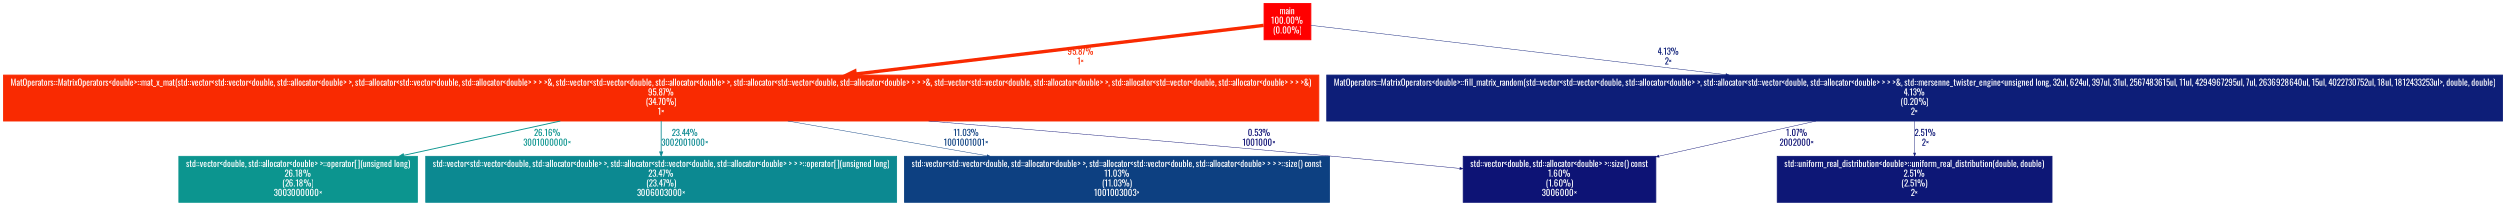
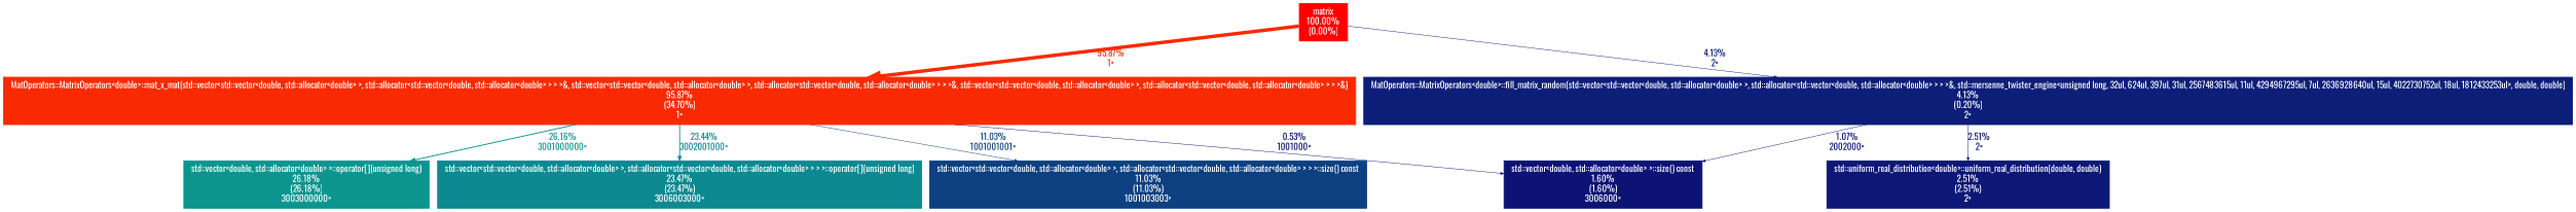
  digraph {
    fontname=Oswald
    nodesep=0.125
    ranksep=0.25
    node [fontcolor="#ffffff" fontname=Oswald fontsize=10.00 shape=box style=filled]
    edge [arrowsize=0.35 fontname=Oswald fontsize=10.00 labeldistance=0.50 penwidth=0.50]
-   n1 [color="#ff0000" height=0 label="main\n100.00%\n(0.00%)" width=0]
+   n1 [color="#ff0000" height=0 label="matrix\n100.00%\n(0.00%)" width=0]
    n2 [color="#f92a01" height=0 label="MatOperators::MatrixOperators<double>::mat_x_mat(std::vector<std::vector<double, std::allocator<double> >, std::allocator<std::vector<double, std::allocator<double> > > >&, std::vector<std::vector<double, std::allocator<double> >, std::allocator<std::vector<double, std::allocator<double> > > >&, std::vector<std::vector<double, std::allocator<double> >, std::allocator<std::vector<double, std::allocator<double> > > >&)\n95.87%\n(34.70%)\n1×" width=0]
    n3 [color="#0d1e78" height=0 label="MatOperators::MatrixOperators<double>::fill_matrix_random(std::vector<std::vector<double, std::allocator<double> >, std::allocator<std::vector<double, std::allocator<double> > > >&, std::mersenne_twister_engine<unsigned long, 32ul, 624ul, 397ul, 31ul, 2567483615ul, 11ul, 4294967295ul, 7ul, 2636928640ul, 15ul, 4022730752ul, 18ul, 1812433253ul>, double, double)\n4.13%\n(0.20%)\n2×" width=0]
    n4 [color="#0c958f" height=0 label="std::vector<double, std::allocator<double> >::operator[](unsigned long)\n26.18%\n(26.18%)\n3003000000×" width=0]
    n5 [color="#0c8991" height=0 label="std::vector<std::vector<double, std::allocator<double> >, std::allocator<std::vector<double, std::allocator<double> > > >::operator[](unsigned long)\n23.47%\n(23.47%)\n3006003000×" width=0]
    n6 [color="#0d4081" height=0 label="std::vector<std::vector<double, std::allocator<double> >, std::allocator<std::vector<double, std::allocator<double> > > >::size() const\n11.03%\n(11.03%)\n1001003003×" width=0]
    n7 [color="#0d1375" height=0 label="std::vector<double, std::allocator<double> >::size() const\n1.60%\n(1.60%)\n3006000×" width=0]
    n8 [color="#0d1776" height=0 label="std::uniform_real_distribution<double>::uniform_real_distribution(double, double)\n2.51%\n(2.51%)\n2×" width=0]
    n1 -> n2 [arrowsize=0.98 color="#f92a01" fontcolor="#f92a01" label="95.87%\n1×" labeldistance=3.83 penwidth=3.83]
    n1 -> n3 [color="#0d1e78" fontcolor="#0d1e78" label="4.13%\n2×"]
    n2 -> n4 [arrowsize=0.51 color="#0c958f" fontcolor="#0c958f" label="26.16%\n3001000000×" labeldistance=1.05 penwidth=1.05]
    n2 -> n5 [arrowsize=0.48 color="#0c8991" fontcolor="#0c8991" label="23.44%\n3002001000×" labeldistance=0.94 penwidth=0.94]
    n2 -> n6 [color="#0d4081" fontcolor="#0d4081" label="11.03%\n1001001001×"]
    n2 -> n7 [color="#0d0f73" fontcolor="#0d0f73" label="0.53%\n1001000×"]
    n3 -> n7 [color="#0d1174" fontcolor="#0d1174" label="1.07%\n2002000×"]
    n3 -> n8 [color="#0d1776" fontcolor="#0d1776" label="2.51%\n2×"]
  }
